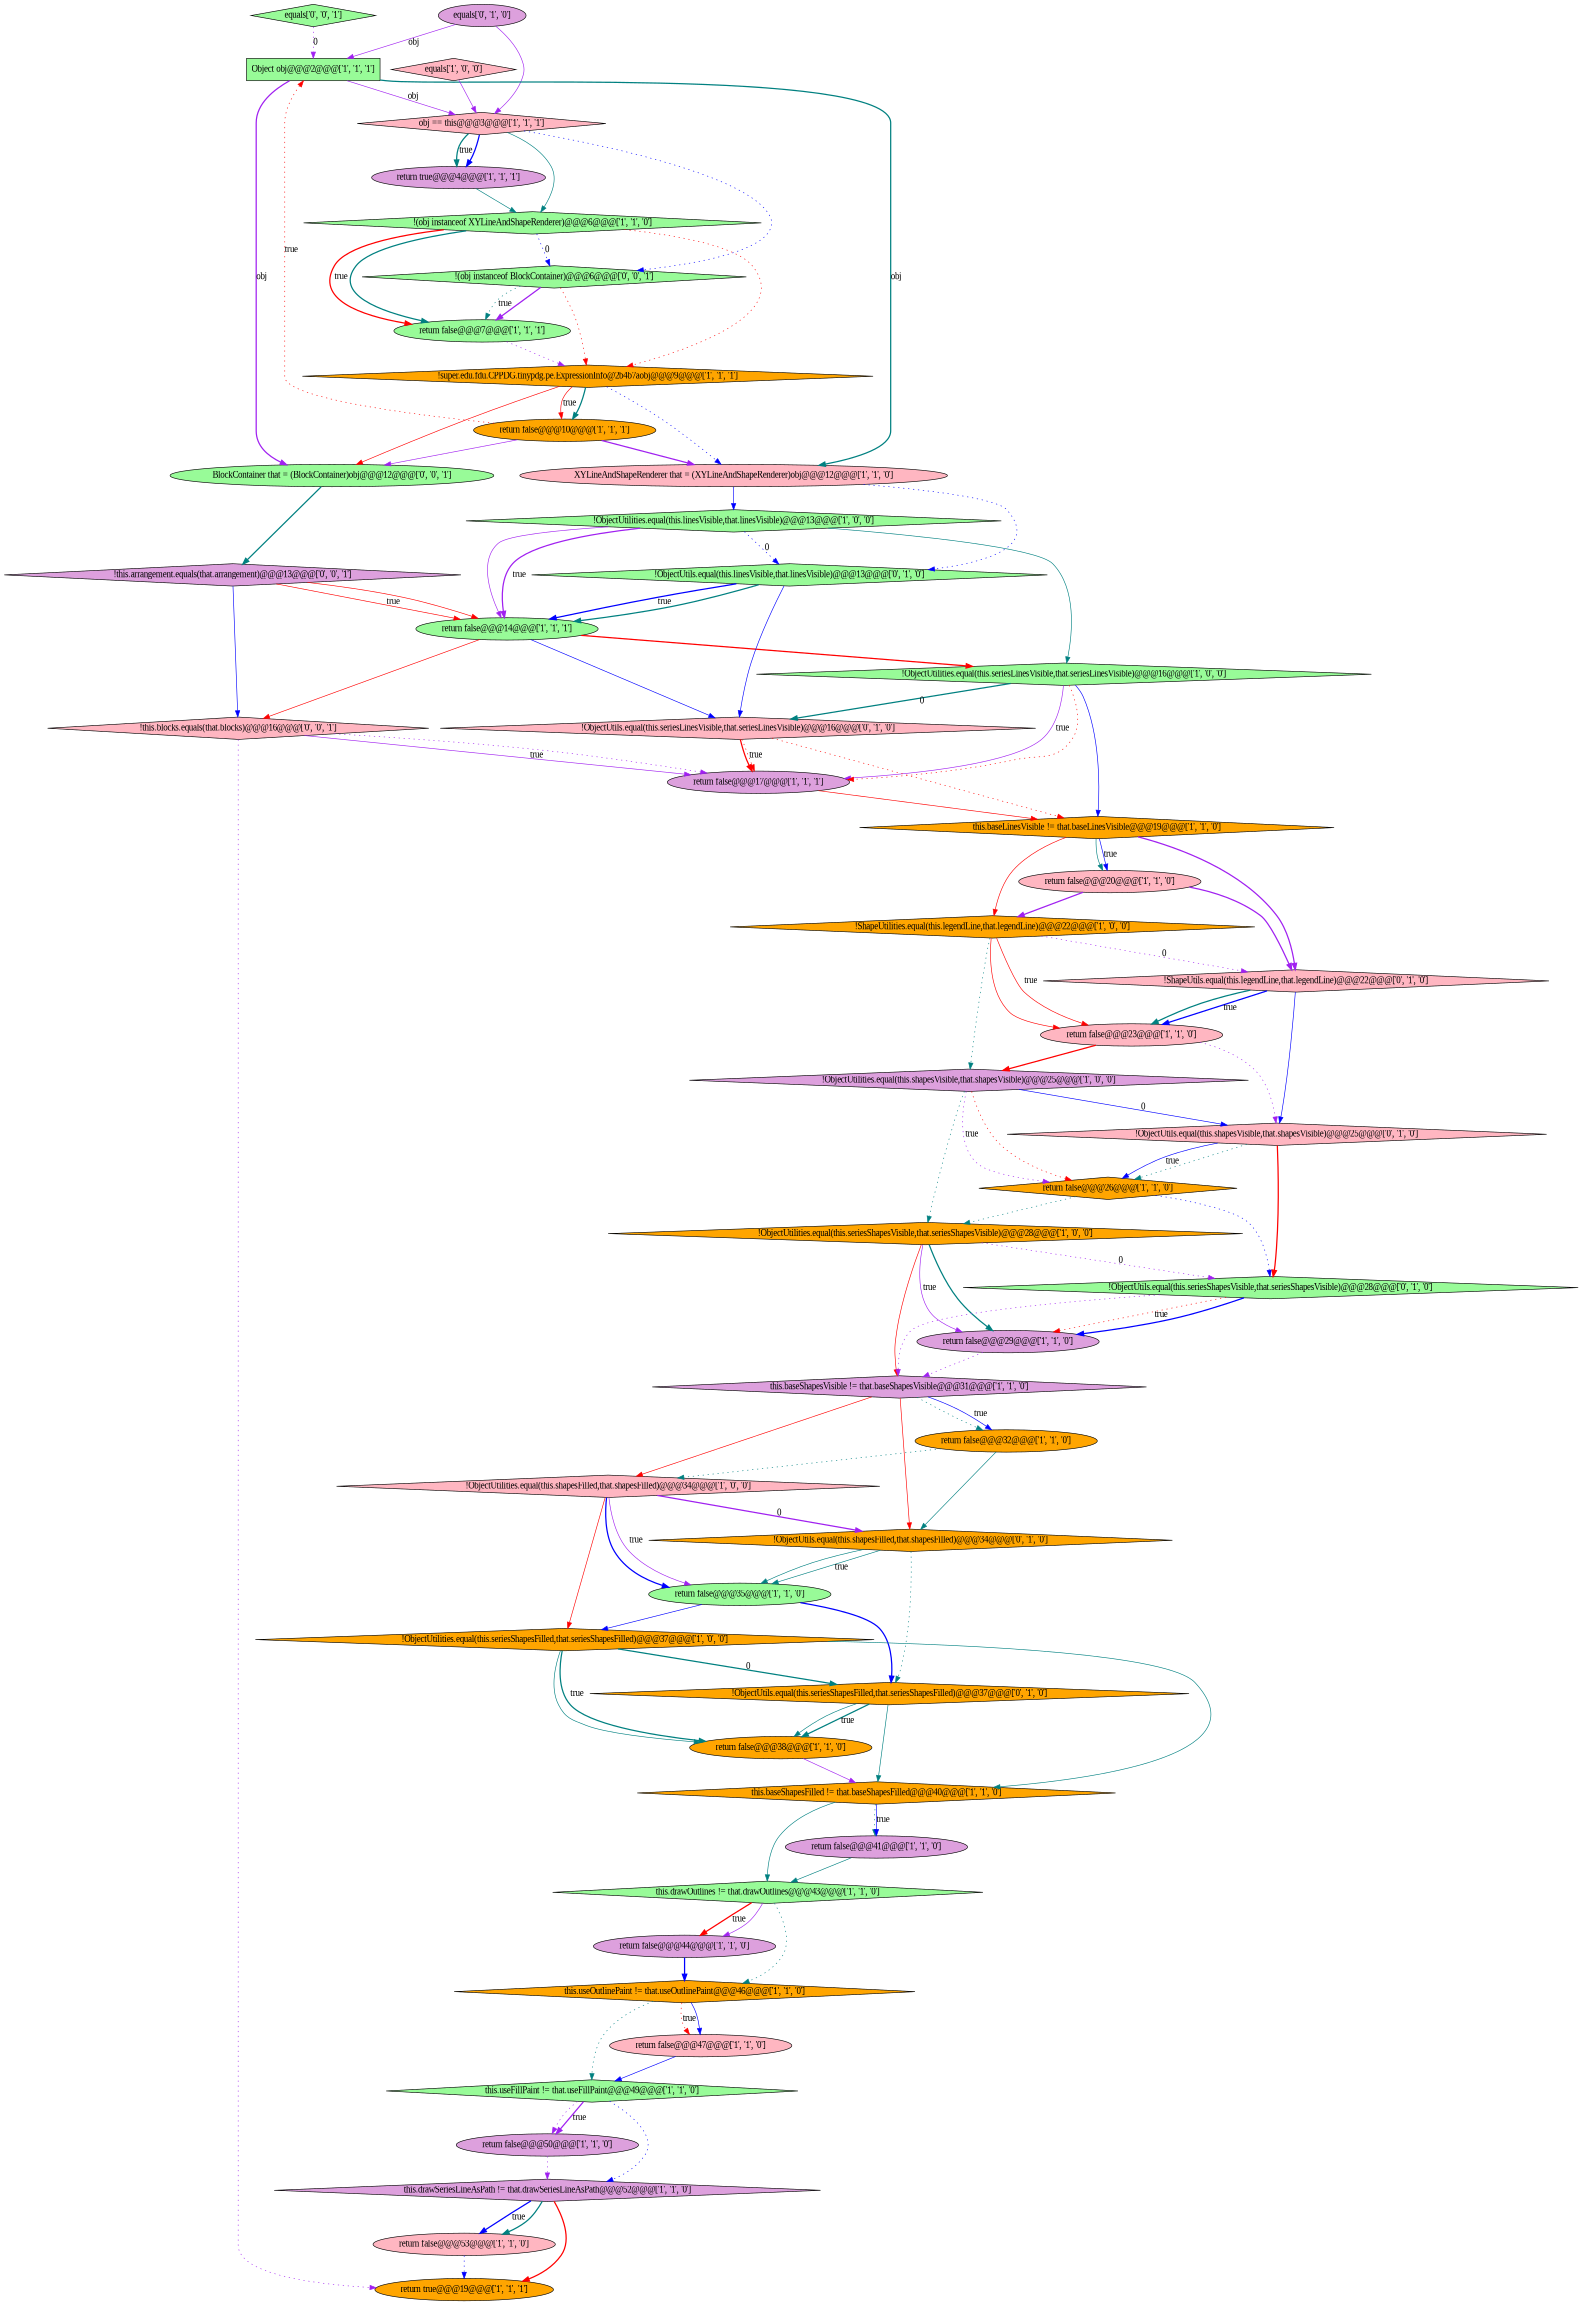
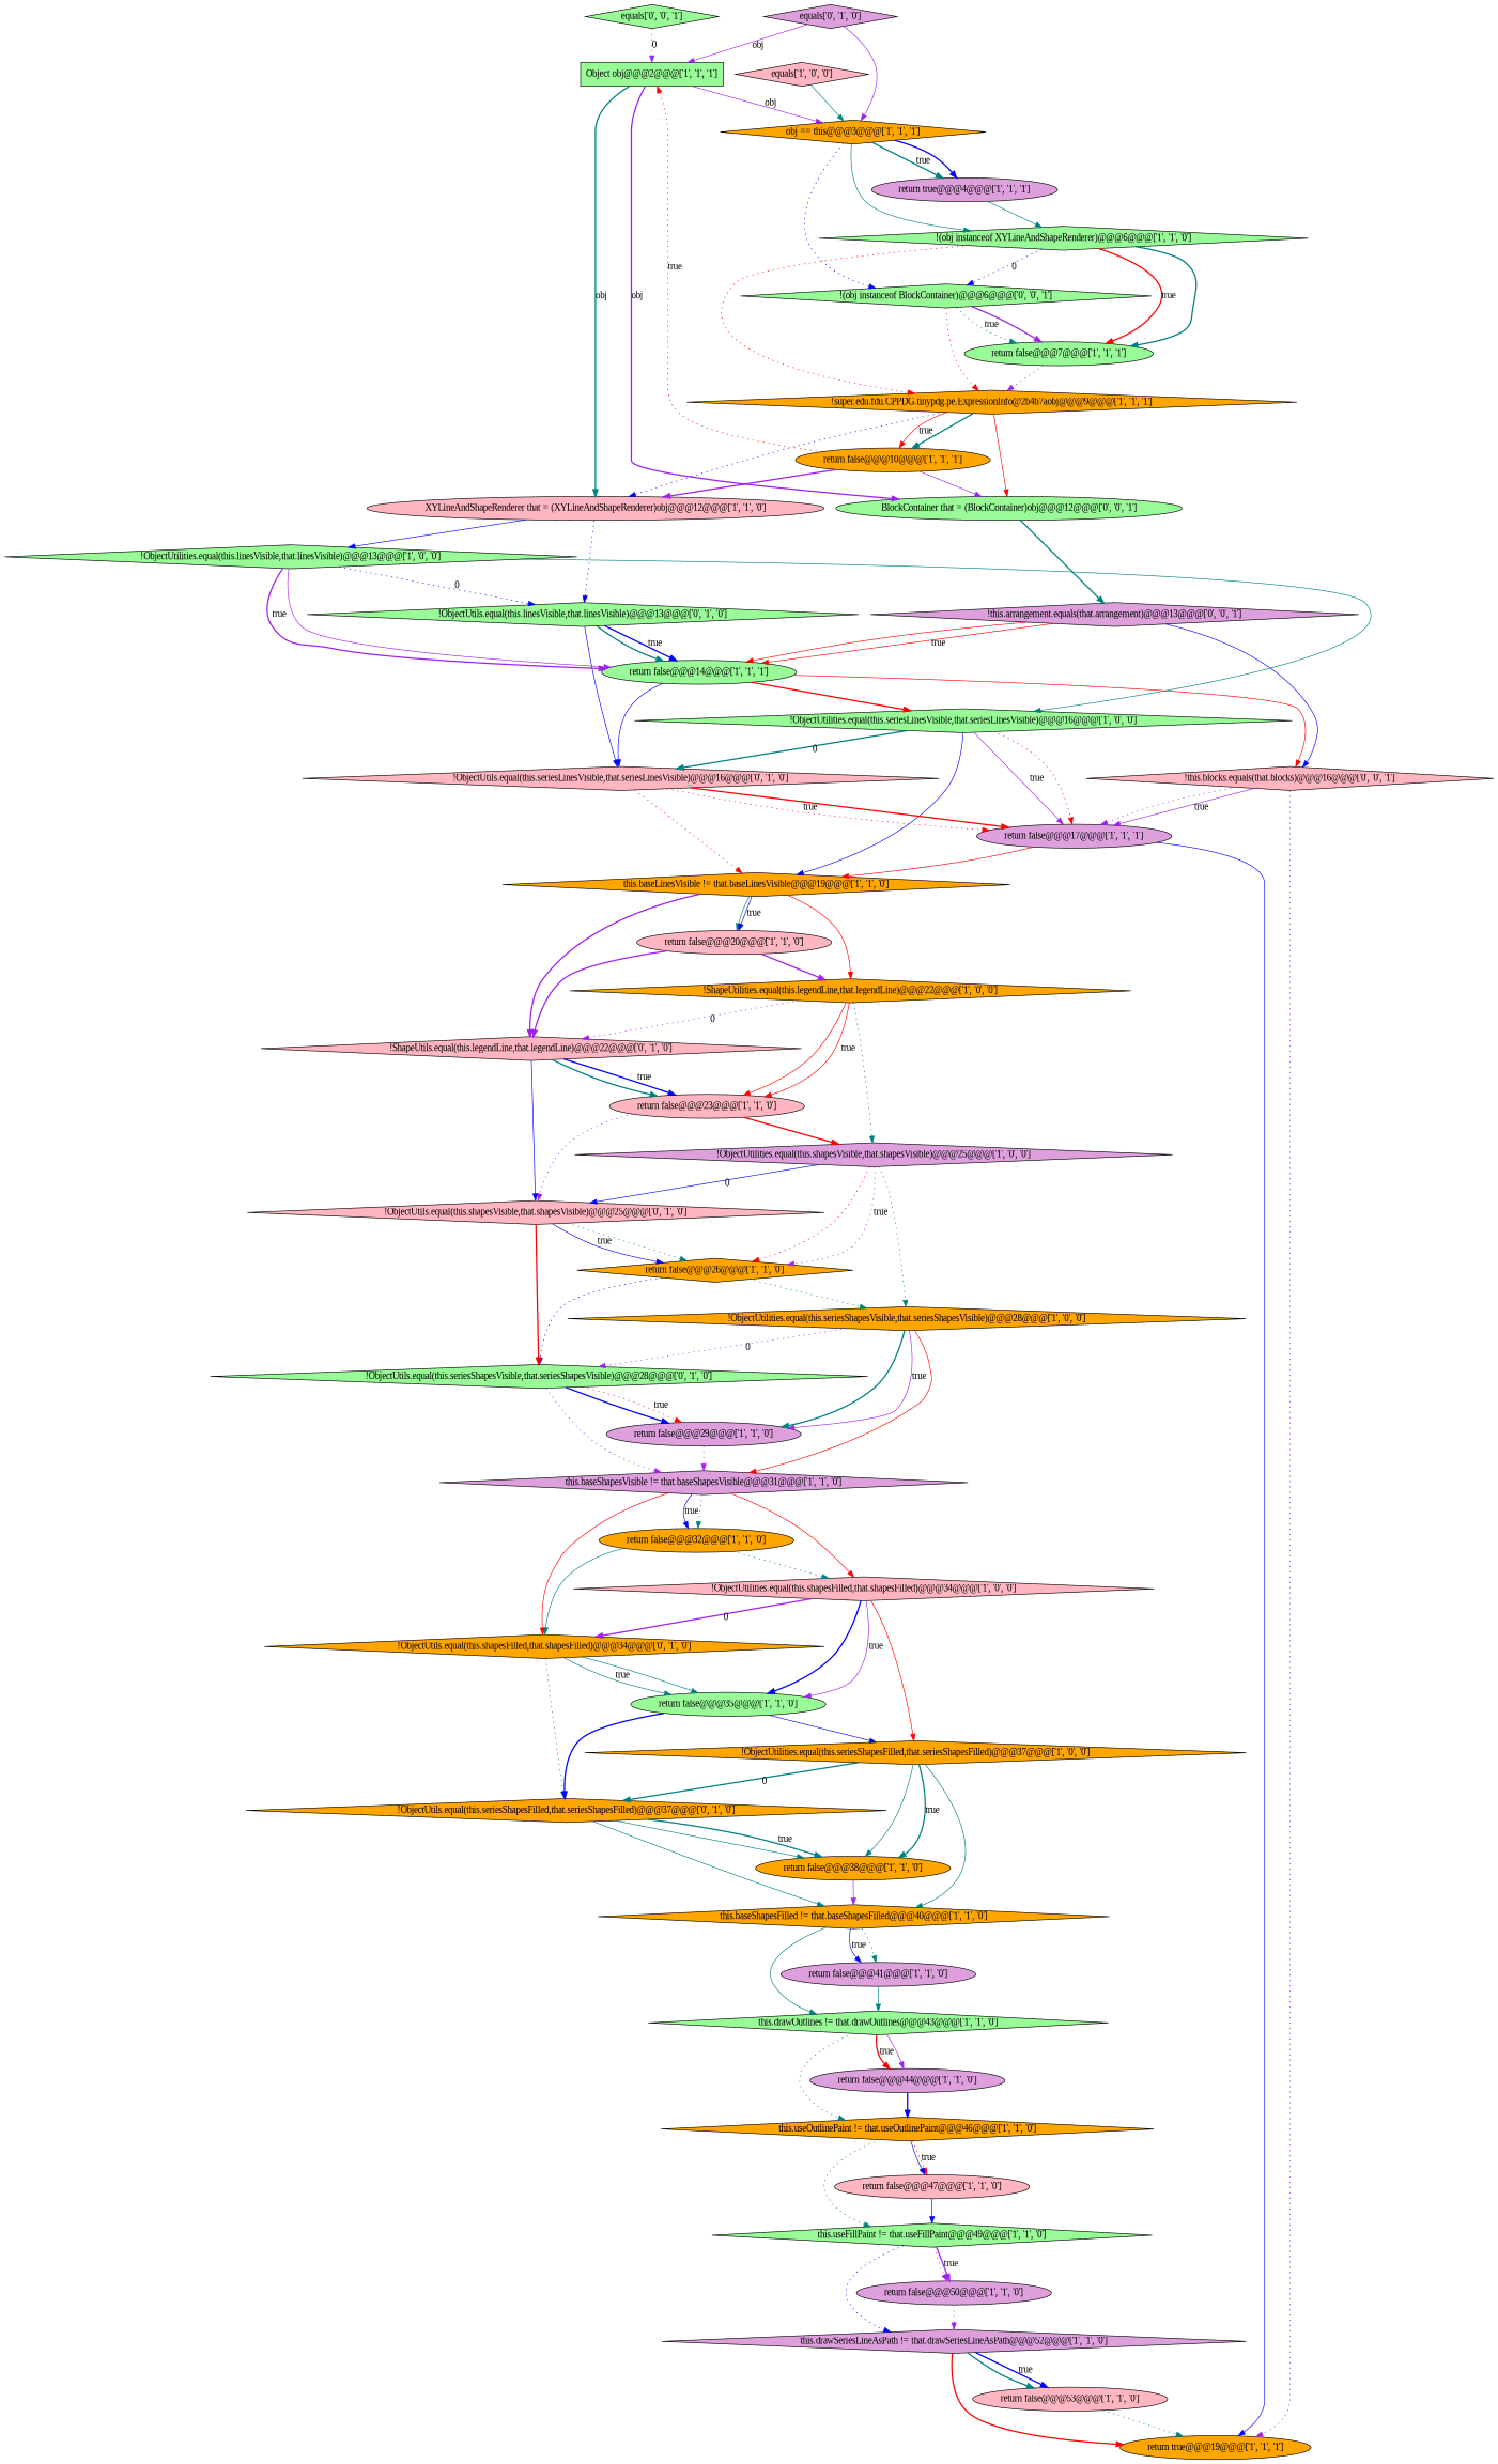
  digraph {
    fontname="Liberation Serif"
    node [fillcolor=orange fontname="Liberation Serif" shape=diamond style=filled]
    edge [color=teal fontname="Liberation Serif" style=solid]
    n1 [fillcolor=plum label="return false@@@44@@@['1', '1', '0']" shape=ellipse]
    n2 [label="this.useOutlinePaint != that.useOutlinePaint@@@46@@@['1', '1', '0']"]
    n3 [fillcolor=palegreen label="this.useFillPaint != that.useFillPaint@@@49@@@['1', '1', '0']"]
    n4 [fillcolor=lightpink label="return false@@@47@@@['1', '1', '0']" shape=ellipse]
    n5 [fillcolor=plum label="return false@@@50@@@['1', '1', '0']" shape=ellipse]
    n6 [fillcolor=plum label="this.drawSeriesLineAsPath != that.drawSeriesLineAsPath@@@52@@@['1', '1', '0']"]
    n7 [label="return true@@@19@@@['1', '1', '1']" shape=ellipse]
    n8 [fillcolor=lightpink label="return false@@@53@@@['1', '1', '0']" shape=ellipse]
    n9 [fillcolor=plum label="!this.arrangement.equals(that.arrangement)@@@13@@@['0', '0', '1']"]
    n10 [fillcolor=palegreen label="return false@@@14@@@['1', '1', '1']" shape=ellipse]
    n11 [fillcolor=lightpink label="!this.blocks.equals(that.blocks)@@@16@@@['0', '0', '1']"]
    n12 [fillcolor=palegreen label="!ObjectUtilities.equal(this.seriesLinesVisible,that.seriesLinesVisible)@@@16@@@['1', '0', '0']"]
    n13 [fillcolor=lightpink label="!ObjectUtils.equal(this.seriesLinesVisible,that.seriesLinesVisible)@@@16@@@['0', '1', '0']"]
    n14 [fillcolor=plum label="return false@@@17@@@['1', '1', '1']" shape=ellipse]
    n15 [label="!ObjectUtilities.equal(this.seriesShapesVisible,that.seriesShapesVisible)@@@28@@@['1', '0', '0']"]
    n16 [fillcolor=palegreen label="!ObjectUtils.equal(this.seriesShapesVisible,that.seriesShapesVisible)@@@28@@@['0', '1', '0']"]
    n17 [fillcolor=plum label="this.baseShapesVisible != that.baseShapesVisible@@@31@@@['1', '1', '0']"]
    n18 [fillcolor=plum label="return false@@@29@@@['1', '1', '0']" shape=ellipse]
    n19 [fillcolor=lightpink label="!ObjectUtilities.equal(this.shapesFilled,that.shapesFilled)@@@34@@@['1', '0', '0']"]
    n20 [label="!ObjectUtils.equal(this.shapesFilled,that.shapesFilled)@@@34@@@['0', '1', '0']"]
    n21 [label="return false@@@32@@@['1', '1', '0']" shape=ellipse]
    n22 [fillcolor=plum label="!ObjectUtilities.equal(this.shapesVisible,that.shapesVisible)@@@25@@@['1', '0', '0']"]
    n23 [label="return false@@@26@@@['1', '1', '0']"]
    n24 [fillcolor=lightpink label="!ObjectUtils.equal(this.shapesVisible,that.shapesVisible)@@@25@@@['0', '1', '0']"]
    n25 [label="!ShapeUtilities.equal(this.legendLine,that.legendLine)@@@22@@@['1', '0', '0']"]
    n26 [fillcolor=lightpink label="return false@@@23@@@['1', '1', '0']" shape=ellipse]
    n27 [fillcolor=lightpink label="!ShapeUtils.equal(this.legendLine,that.legendLine)@@@22@@@['0', '1', '0']"]
-   n28 [fillcolor=plum label="equals['0', '1', '0']" shape=ellipse]
+   n28 [fillcolor=plum label="equals['0', '1', '0']"]
    n29 [fillcolor=palegreen label="Object obj@@@2@@@['1', '1', '1']" shape=box]
-   n30 [fillcolor=lightpink label="obj == this@@@3@@@['1', '1', '1']"]
+   n30 [label="obj == this@@@3@@@['1', '1', '1']"]
    n31 [fillcolor=palegreen label="BlockContainer that = (BlockContainer)obj@@@12@@@['0', '0', '1']" shape=ellipse]
    n32 [fillcolor=lightpink label="XYLineAndShapeRenderer that = (XYLineAndShapeRenderer)obj@@@12@@@['1', '1', '0']" shape=ellipse]
    n33 [fillcolor=palegreen label="!(obj instanceof XYLineAndShapeRenderer)@@@6@@@['1', '1', '0']"]
    n34 [fillcolor=palegreen label="!(obj instanceof BlockContainer)@@@6@@@['0', '0', '1']"]
    n35 [fillcolor=plum label="return true@@@4@@@['1', '1', '1']" shape=ellipse]
    n36 [label="this.baseShapesFilled != that.baseShapesFilled@@@40@@@['1', '1', '0']"]
    n37 [fillcolor=palegreen label="this.drawOutlines != that.drawOutlines@@@43@@@['1', '1', '0']"]
    n38 [fillcolor=plum label="return false@@@41@@@['1', '1', '0']" shape=ellipse]
    n39 [fillcolor=palegreen label="return false@@@35@@@['1', '1', '0']" shape=ellipse]
    n40 [label="!ObjectUtilities.equal(this.seriesShapesFilled,that.seriesShapesFilled)@@@37@@@['1', '0', '0']"]
    n41 [label="!ObjectUtils.equal(this.seriesShapesFilled,that.seriesShapesFilled)@@@37@@@['0', '1', '0']"]
    n42 [label="return false@@@38@@@['1', '1', '0']" shape=ellipse]
    n43 [label="this.baseLinesVisible != that.baseLinesVisible@@@19@@@['1', '1', '0']"]
    n44 [fillcolor=lightpink label="equals['1', '0', '0']"]
    n45 [label="!super.edu.fdu.CPPDG.tinypdg.pe.ExpressionInfo@2b4b7aobj@@@9@@@['1', '1', '1']"]
    n46 [label="return false@@@10@@@['1', '1', '1']" shape=ellipse]
    n47 [fillcolor=palegreen label="!ObjectUtils.equal(this.linesVisible,that.linesVisible)@@@13@@@['0', '1', '0']"]
    n48 [fillcolor=palegreen label="!ObjectUtilities.equal(this.linesVisible,that.linesVisible)@@@13@@@['1', '0', '0']"]
    n49 [fillcolor=palegreen label="equals['0', '0', '1']"]
    n50 [fillcolor=lightpink label="return false@@@20@@@['1', '1', '0']" shape=ellipse]
    n51 [fillcolor=palegreen label="return false@@@7@@@['1', '1', '1']" shape=ellipse]
    n1 -> n2 [color=blue style=bold]
    n2 -> n3 [style=dotted]
    n2 -> n4 [color=red label=true style=dotted]
    n2 -> n4 [color=blue]
    n3 -> n5 [color=purple style=dotted]
    n3 -> n5 [color=purple label=true style=bold]
    n3 -> n6 [color=blue style=dotted]
    n4 -> n3 [color=blue]
    n5 -> n6 [color=purple style=dotted]
    n6 -> n7 [color=red style=bold]
    n6 -> n8 [color=blue label=true style=bold]
    n6 -> n8 [style=bold]
-   n8 -> n7 [color=blue style=dotted]
+   n8 -> n7 [style=dotted]
    n9 -> n10 [color=red label=true]
    n9 -> n10 [color=red]
    n9 -> n11 [color=blue]
    n10 -> n11 [color=red]
    n10 -> n12 [color=red style=bold]
    n10 -> n13 [color=blue]
    n11 -> n7 [color=purple style=dotted]
    n11 -> n14 [color=purple label=true]
    n11 -> n14 [color=purple style=dotted]
    n12 -> n13 [label=0 style=bold]
    n12 -> n14 [color=purple label=true]
    n12 -> n14 [color=red style=dotted]
    n12 -> n43 [color=blue]
    n13 -> n14 [color=red style=bold]
    n13 -> n14 [color=red label=true style=dotted]
    n13 -> n43 [color=red style=dotted]
+   n14 -> n7 [color=blue]
    n14 -> n43 [color=red]
    n15 -> n16 [color=purple label=0 style=dotted]
    n15 -> n17 [color=red]
    n15 -> n18 [color=purple label=true]
    n15 -> n18 [style=bold]
    n16 -> n17 [color=purple style=dotted]
    n16 -> n18 [color=red label=true style=dotted]
    n16 -> n18 [color=blue style=bold]
    n17 -> n19 [color=red]
    n17 -> n20 [color=red]
    n17 -> n21 [color=blue label=true]
    n17 -> n21 [style=dotted]
    n18 -> n17 [color=purple style=dotted]
    n19 -> n20 [color=purple label=0 style=bold]
    n19 -> n39 [color=purple label=true]
    n19 -> n39 [color=blue style=bold]
    n19 -> n40 [color=red]
    n20 -> n39 [label=true]
    n20 -> n39
    n20 -> n41 [style=dotted]
    n21 -> n19 [style=dotted]
    n21 -> n20
    n22 -> n15 [style=dotted]
    n22 -> n23 [color=purple label=true style=dotted]
    n22 -> n23 [color=red style=dotted]
    n22 -> n24 [color=blue label=0]
    n23 -> n15 [style=dotted]
    n23 -> n16 [color=blue style=dotted]
    n24 -> n16 [color=red style=bold]
    n24 -> n23 [style=dotted]
    n24 -> n23 [color=blue label=true]
    n25 -> n22 [style=dotted]
    n25 -> n26 [color=red]
    n25 -> n26 [color=red label=true]
    n25 -> n27 [color=purple label=0 style=dotted]
    n26 -> n22 [color=red style=bold]
    n26 -> n24 [color=purple style=dotted]
    n27 -> n24 [color=blue]
    n27 -> n26 [color=blue label=true style=bold]
    n27 -> n26 [style=bold]
    n28 -> n29 [color=purple label=obj]
    n28 -> n30 [color=purple]
    n29 -> n30 [color=purple label=obj]
    n29 -> n31 [color=purple label=obj style=bold]
    n29 -> n32 [label=obj style=bold]
    n30 -> n33
    n30 -> n34 [color=blue style=dotted]
    n30 -> n35 [label=true style=bold]
    n30 -> n35 [color=blue style=bold]
    n31 -> n9 [style=bold]
    n32 -> n47 [color=blue style=dotted]
    n32 -> n48 [color=blue]
    n33 -> n34 [color=blue label=0 style=dotted]
    n33 -> n45 [color=red style=dotted]
    n33 -> n51 [style=bold]
    n33 -> n51 [color=red label=true style=bold]
    n34 -> n45 [color=red style=dotted]
    n34 -> n51 [color=purple style=bold]
    n34 -> n51 [label=true style=dotted]
    n35 -> n33
    n36 -> n37
    n36 -> n38 [style=dotted]
    n36 -> n38 [color=blue label=true]
    n37 -> n1 [color=red label=true style=bold]
    n37 -> n1 [color=purple]
    n37 -> n2 [style=dotted]
    n38 -> n37
    n39 -> n40 [color=blue]
    n39 -> n41 [color=blue style=bold]
    n40 -> n36
    n40 -> n41 [label=0 style=bold]
    n40 -> n42 [label=true style=bold]
    n40 -> n42
    n41 -> n36
    n41 -> n42 [label=true style=bold]
    n41 -> n42
    n42 -> n36 [color=purple]
    n43 -> n25 [color=red]
    n43 -> n27 [color=purple style=bold]
    n43 -> n50
    n43 -> n50 [color=blue label=true]
-   n44 -> n30 [color=purple]
+   n44 -> n30
    n45 -> n31 [color=red]
    n45 -> n32 [color=blue style=dotted]
    n45 -> n46 [style=bold]
    n45 -> n46 [color=red label=true]
    n46 -> n29 [color=red label=true style=dotted]
    n46 -> n31 [color=purple]
    n46 -> n32 [color=purple style=bold]
    n47 -> n10 [color=blue label=true style=bold]
    n47 -> n10 [style=bold]
    n47 -> n13 [color=blue]
    n48 -> n10 [color=purple]
    n48 -> n10 [color=purple label=true style=bold]
    n48 -> n12
    n48 -> n47 [color=blue label=0 style=dotted]
    n49 -> n29 [color=purple label=0 style=dotted]
    n50 -> n25 [color=purple style=bold]
    n50 -> n27 [color=purple style=bold]
    n51 -> n45 [color=purple style=dotted]
  }
